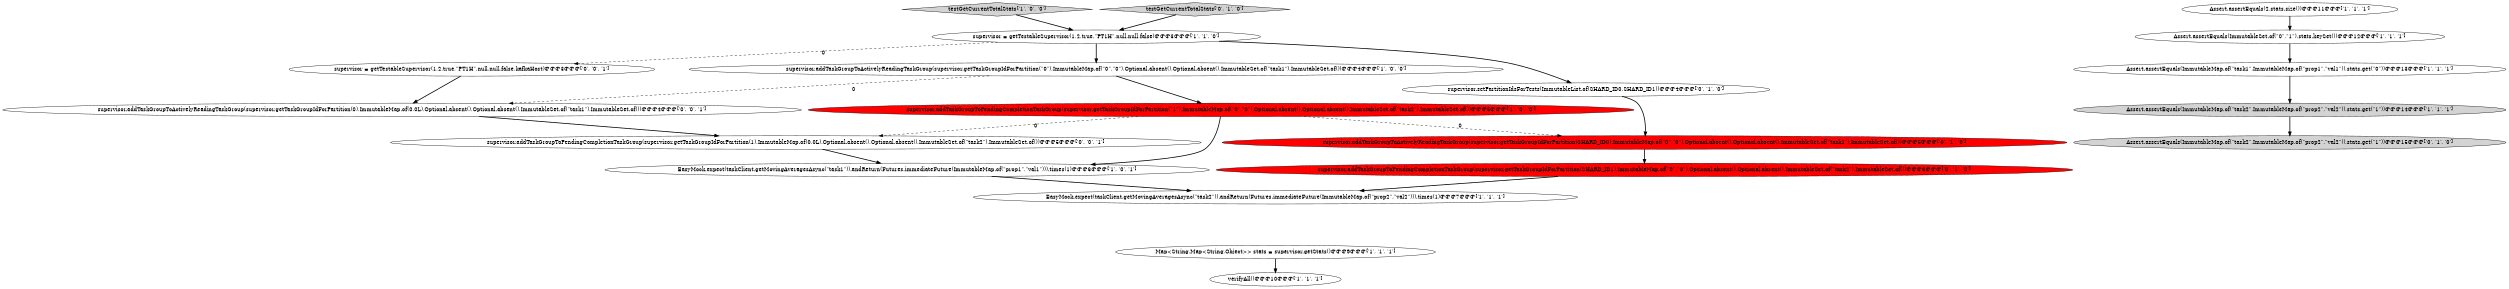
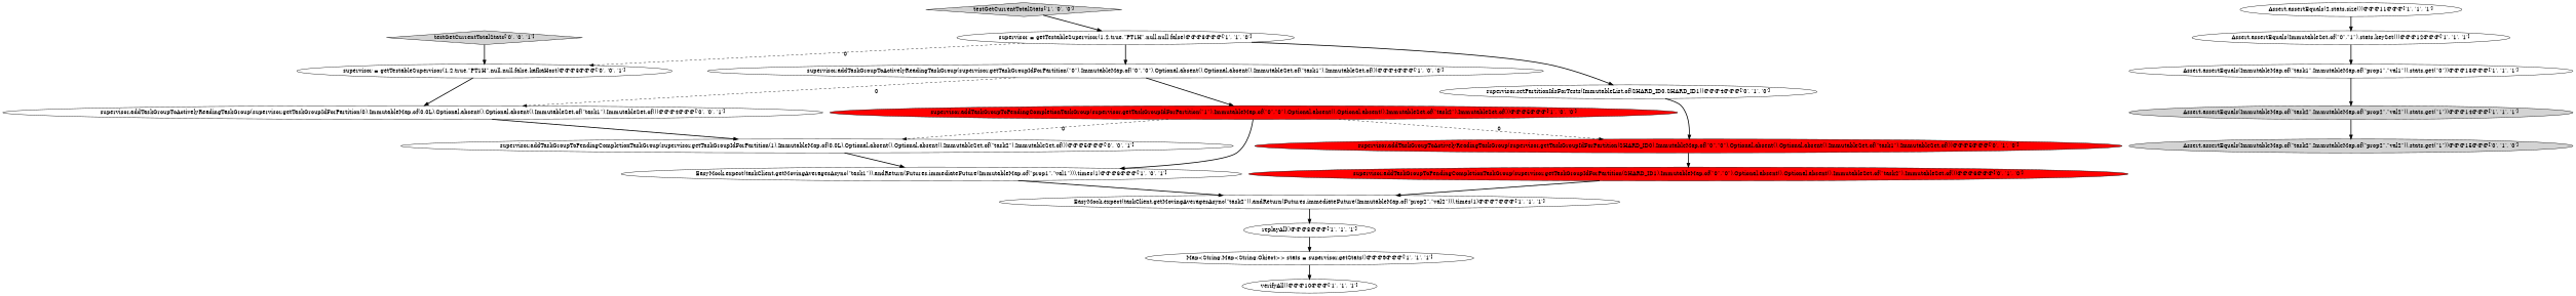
  digraph {
    node [fillcolor=white shape=ellipse style=filled]
    edge [style=bold]
    n1 [label="supervisor.addTaskGroupToPendingCompletionTaskGroup(supervisor.getTaskGroupIdForPartition(1),ImmutableMap.of(0,0L),Optional.absent(),Optional.absent(),ImmutableSet.of(\"task2\"),ImmutableSet.of())@@@5@@@['0', '0', '1']"]
    n2 [label="EasyMock.expect(taskClient.getMovingAveragesAsync(\"task1\")).andReturn(Futures.immediateFuture(ImmutableMap.of(\"prop1\",\"val1\"))).times(1)@@@6@@@['1', '0', '1']"]
    n3 [label="EasyMock.expect(taskClient.getMovingAveragesAsync(\"task2\")).andReturn(Futures.immediateFuture(ImmutableMap.of(\"prop2\",\"val2\"))).times(1)@@@7@@@['1', '1', '1']"]
    n4 [label="Assert.assertEquals(ImmutableMap.of(\"task1\",ImmutableMap.of(\"prop1\",\"val1\")),stats.get(\"0\"))@@@13@@@['1', '1', '1']"]
    n5 [fillcolor=lightgray label="Assert.assertEquals(ImmutableMap.of(\"task2\",ImmutableMap.of(\"prop2\",\"val2\")),stats.get(\"1\"))@@@14@@@['1', '1', '1']"]
    n6 [fillcolor=lightgray label="Assert.assertEquals(ImmutableMap.of(\"task2\",ImmutableMap.of(\"prop2\",\"val2\")),stats.get(\"1\"))@@@15@@@['0', '1', '0']"]
    n7 [label="supervisor = getTestableSupervisor(1,2,true,\"PT1H\",null,null,false)@@@3@@@['1', '1', '0']"]
    n8 [label="supervisor = getTestableSupervisor(1,2,true,\"PT1H\",null,null,false,kafkaHost)@@@3@@@['0', '0', '1']"]
    n9 [label="supervisor.addTaskGroupToActivelyReadingTaskGroup(supervisor.getTaskGroupIdForPartition(\"0\"),ImmutableMap.of(\"0\",\"0\"),Optional.absent(),Optional.absent(),ImmutableSet.of(\"task1\"),ImmutableSet.of())@@@4@@@['1', '0', '0']"]
    n10 [label="supervisor.setPartitionIdsForTests(ImmutableList.of(SHARD_ID0,SHARD_ID1))@@@4@@@['0', '1', '0']"]
    n11 [label="supervisor.addTaskGroupToActivelyReadingTaskGroup(supervisor.getTaskGroupIdForPartition(0),ImmutableMap.of(0,0L),Optional.absent(),Optional.absent(),ImmutableSet.of(\"task1\"),ImmutableSet.of())@@@4@@@['0', '0', '1']"]
    n12 [fillcolor=red label="supervisor.addTaskGroupToPendingCompletionTaskGroup(supervisor.getTaskGroupIdForPartition(\"1\"),ImmutableMap.of(\"0\",\"0\"),Optional.absent(),Optional.absent(),ImmutableSet.of(\"task2\"),ImmutableSet.of())@@@5@@@['1', '0', '0']"]
    n13 [fillcolor=red label="supervisor.addTaskGroupToActivelyReadingTaskGroup(supervisor.getTaskGroupIdForPartition(SHARD_ID0),ImmutableMap.of(\"0\",\"0\"),Optional.absent(),Optional.absent(),ImmutableSet.of(\"task1\"),ImmutableSet.of())@@@5@@@['0', '1', '0']"]
    n14 [fillcolor=lightgray label="testGetCurrentTotalStats['1', '0', '0']" shape=diamond]
+   n15 [label="replayAll()@@@8@@@['1', '1', '1']"]
    n16 [label="Map<String,Map<String,Object>> stats = supervisor.getStats()@@@9@@@['1', '1', '1']"]
    n17 [label="Assert.assertEquals(2,stats.size())@@@11@@@['1', '1', '1']"]
    n18 [label="Assert.assertEquals(ImmutableSet.of(\"0\",\"1\"),stats.keySet())@@@12@@@['1', '1', '1']"]
-   n19 [fillcolor=lightgray label="testGetCurrentTotalStats['0', '1', '0']" shape=diamond]
    n20 [fillcolor=red label="supervisor.addTaskGroupToPendingCompletionTaskGroup(supervisor.getTaskGroupIdForPartition(SHARD_ID1),ImmutableMap.of(\"0\",\"0\"),Optional.absent(),Optional.absent(),ImmutableSet.of(\"task2\"),ImmutableSet.of())@@@6@@@['0', '1', '0']"]
    n21 [label="verifyAll()@@@10@@@['1', '1', '1']"]
+   n22 [fillcolor=lightgray label="testGetCurrentTotalStats['0', '0', '1']" shape=diamond]
    n1 -> n2
    n2 -> n3
+   n3 -> n15
    n4 -> n5
    n5 -> n6
    n7 -> n8 [label=0 style=dashed]
    n7 -> n9
    n7 -> n10
    n8 -> n11
    n9 -> n11 [label=0 style=dashed]
    n9 -> n12
    n10 -> n13
    n11 -> n1
    n12 -> n1 [label=0 style=dashed]
    n12 -> n2
    n12 -> n13 [label=0 style=dashed]
    n13 -> n20
    n14 -> n7
+   n15 -> n16
    n16 -> n21
    n17 -> n18
    n18 -> n4
-   n19 -> n7
    n20 -> n3
+   n22 -> n8
  }
